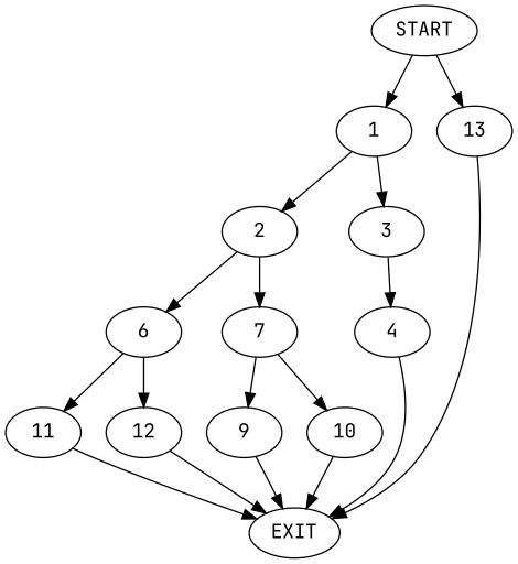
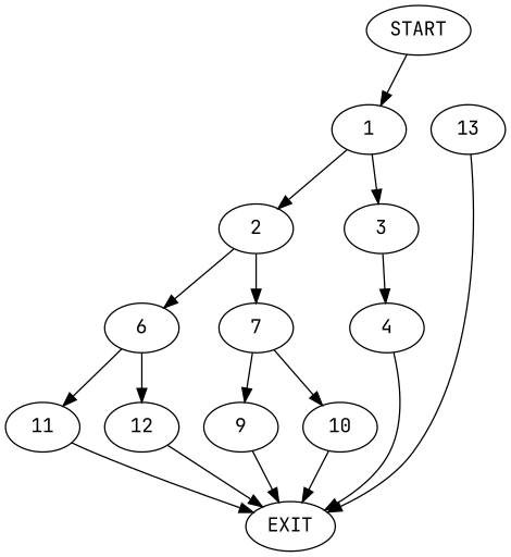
  digraph {
    fontname="JetBrains Mono"
    node [fontname="JetBrains Mono"]
    edge [fontname="JetBrains Mono"]
    n1 [label=START]
    1
    13
    2
    3
    n6 [label=EXIT]
    6
    7
    4
    11
    12
    9
    10
    n1 -> 1
-   n1 -> 13
    1 -> 2
    1 -> 3
    13 -> n6
    2 -> 6
    2 -> 7
    3 -> 4
    6 -> 11
    6 -> 12
    7 -> 9
    7 -> 10
    4 -> n6
    11 -> n6
    12 -> n6
    9 -> n6
    10 -> n6
  }
